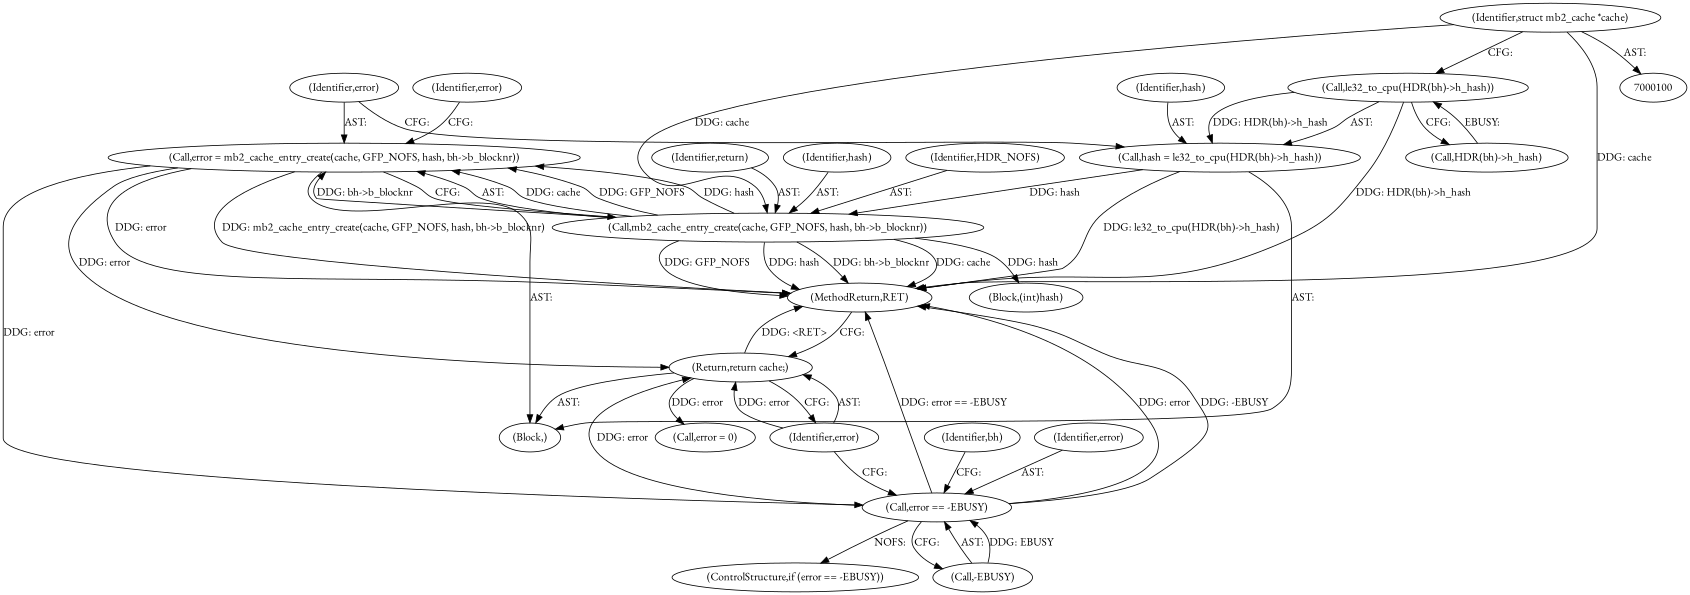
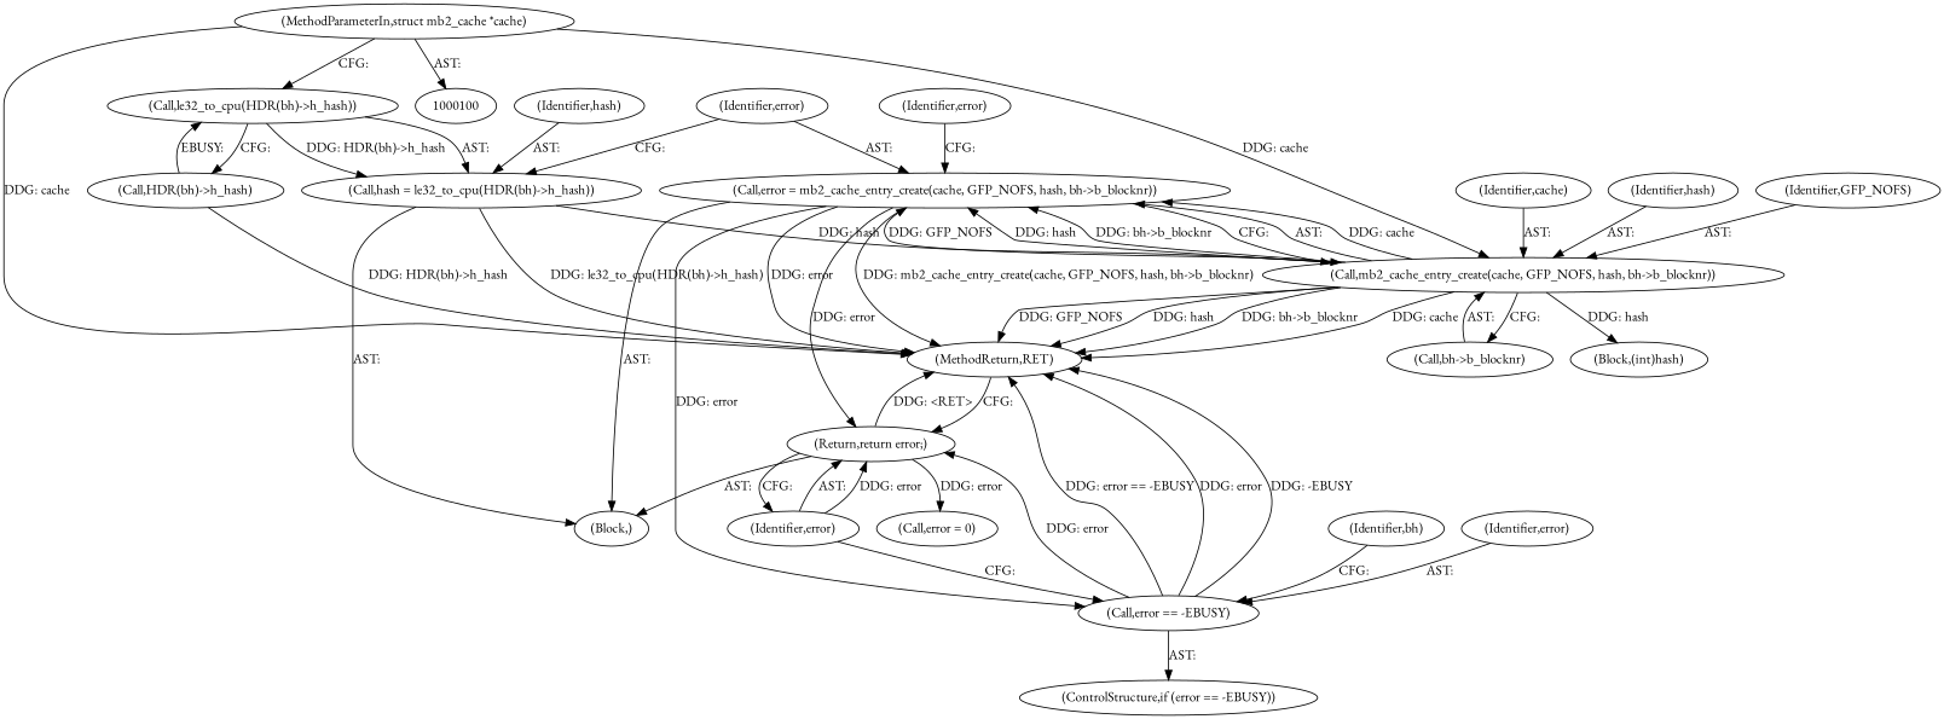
  digraph {
    fontname="EB Garamond"
    node [fontname="EB Garamond"]
    edge [fontname="EB Garamond"]
    n1 [label="(Call,error = mb2_cache_entry_create(cache, GFP_NOFS, hash, bh->b_blocknr))"]
    n2 [label="(Call,mb2_cache_entry_create(cache, GFP_NOFS, hash, bh->b_blocknr))"]
    n3 [label="(Call,error == -EBUSY)"]
-   n4 [label="(Return,return cache;)"]
+   n4 [label="(Return,return error;)"]
    n5 [label="(Block,)"]
    n6 [label="(MethodReturn,RET)"]
    n7 [label="(Block,(int)hash)"]
+   n8 [label="(Call,bh->b_blocknr)"]
    n9 [label="(ControlStructure,if (error == -EBUSY))"]
-   n10 [label="(Call,-EBUSY)"]
    n11 [label="(Identifier,error)"]
    n12 [label="(Call,error = 0)"]
-   n13 [label="(Identifier,struct mb2_cache *cache)"]
-   1000100 [label=7000100]
+   n13 [label="(MethodParameterIn,struct mb2_cache *cache)"]
+   1000100
    n15 [label="(Call,le32_to_cpu(HDR(bh)->h_hash))"]
    n16 [label="(Call,hash = le32_to_cpu(HDR(bh)->h_hash))"]
    n17 [label="(Call,HDR(bh)->h_hash)"]
    n18 [label="(Identifier,hash)"]
-   n19 [label="(Identifier,return)"]
+   n19 [label="(Identifier,cache)"]
    n20 [label="(Identifier,error)"]
    n21 [label="(Identifier,hash)"]
    n22 [label="(Identifier,error)"]
    n23 [label="(Identifier,bh)"]
    n24 [label="(Identifier,error)"]
-   n25 [label="(Identifier,HDR_NOFS)"]
+   n25 [label="(Identifier,GFP_NOFS)"]
    n1 -> n2 [label="CFG: "]
    n1 -> n3 [label="DDG: error"]
    n1 -> n4 [label="DDG: error"]
    n1 -> n5 [label="AST: "]
    n1 -> n6 [label="DDG: error"]
    n1 -> n6 [label="DDG: mb2_cache_entry_create(cache, GFP_NOFS, hash, bh->b_blocknr)"]
    n2 -> n1 [label="AST: "]
    n2 -> n1 [label="DDG: cache"]
    n2 -> n1 [label="DDG: GFP_NOFS"]
    n2 -> n1 [label="DDG: hash"]
    n2 -> n1 [label="DDG: bh->b_blocknr"]
    n2 -> n6 [label="DDG: GFP_NOFS"]
    n2 -> n6 [label="DDG: hash"]
    n2 -> n6 [label="DDG: bh->b_blocknr"]
    n2 -> n6 [label="DDG: cache"]
    n2 -> n7 [label="DDG: hash"]
+   n2 -> n8 [label="CFG: "]
    n3 -> n4 [label="DDG: error"]
    n3 -> n6 [label="DDG: error == -EBUSY"]
    n3 -> n6 [label="DDG: error"]
    n3 -> n6 [label="DDG: -EBUSY"]
-   n3 -> n9 [label="NOFS: "]
-   n3 -> n10 [label="CFG: "]
+   n3 -> n9 [label="AST: "]
    n4 -> n5 [label="AST: "]
    n4 -> n6 [label="DDG: <RET>"]
    n4 -> n11 [label="CFG: "]
    n4 -> n12 [label="DDG: error"]
    n6 -> n4 [label="CFG: "]
-   n10 -> n3 [label="AST: "]
-   n10 -> n3 [label="DDG: EBUSY"]
+   n8 -> n2 [label="AST: "]
    n11 -> n3 [label="CFG: "]
    n11 -> n4 [label="AST: "]
    n11 -> n4 [label="DDG: error"]
    n13 -> n2 [label="DDG: cache"]
    n13 -> n6 [label="DDG: cache"]
    n13 -> 1000100 [label="AST: "]
    n13 -> n15 [label="CFG: "]
-   n15 -> n6 [label="DDG: HDR(bh)->h_hash"]
+   n17 -> n6 [label="DDG: HDR(bh)->h_hash"]
    n15 -> n16 [label="AST: "]
    n15 -> n16 [label="DDG: HDR(bh)->h_hash"]
    n15 -> n17 [label="CFG: "]
    n16 -> n2 [label="DDG: hash"]
    n16 -> n5 [label="AST: "]
    n16 -> n6 [label="DDG: le32_to_cpu(HDR(bh)->h_hash)"]
    n17 -> n15 [label="EBUSY: "]
    n18 -> n16 [label="AST: "]
    n19 -> n2 [label="AST: "]
    n20 -> n1 [label="AST: "]
    n20 -> n16 [label="CFG: "]
    n21 -> n2 [label="AST: "]
    n22 -> n1 [label="CFG: "]
    n23 -> n3 [label="CFG: "]
    n24 -> n3 [label="AST: "]
    n25 -> n2 [label="AST: "]
  }
